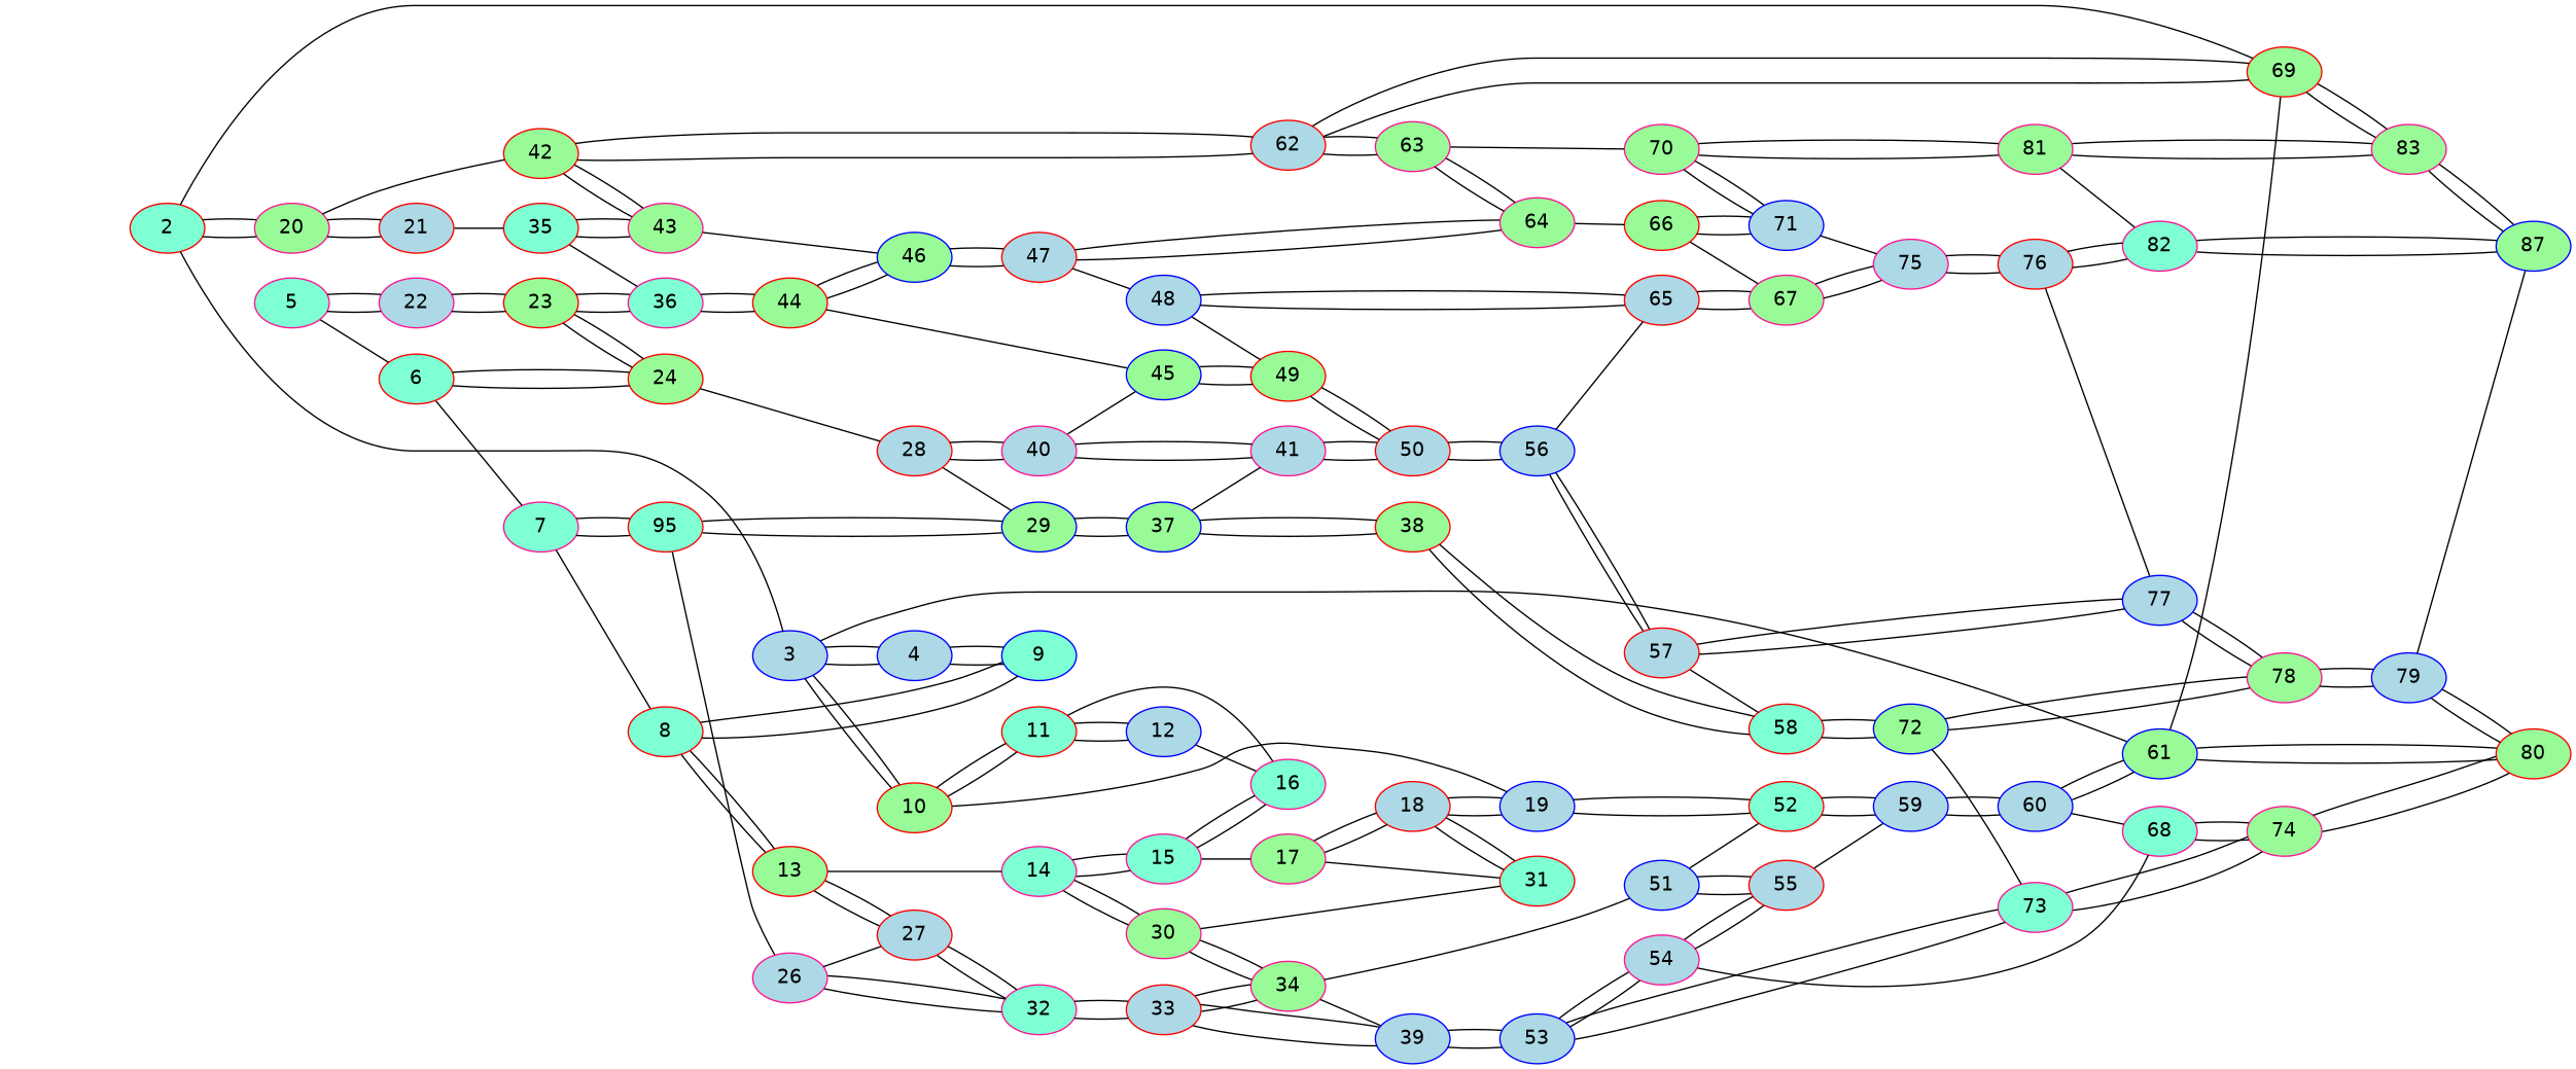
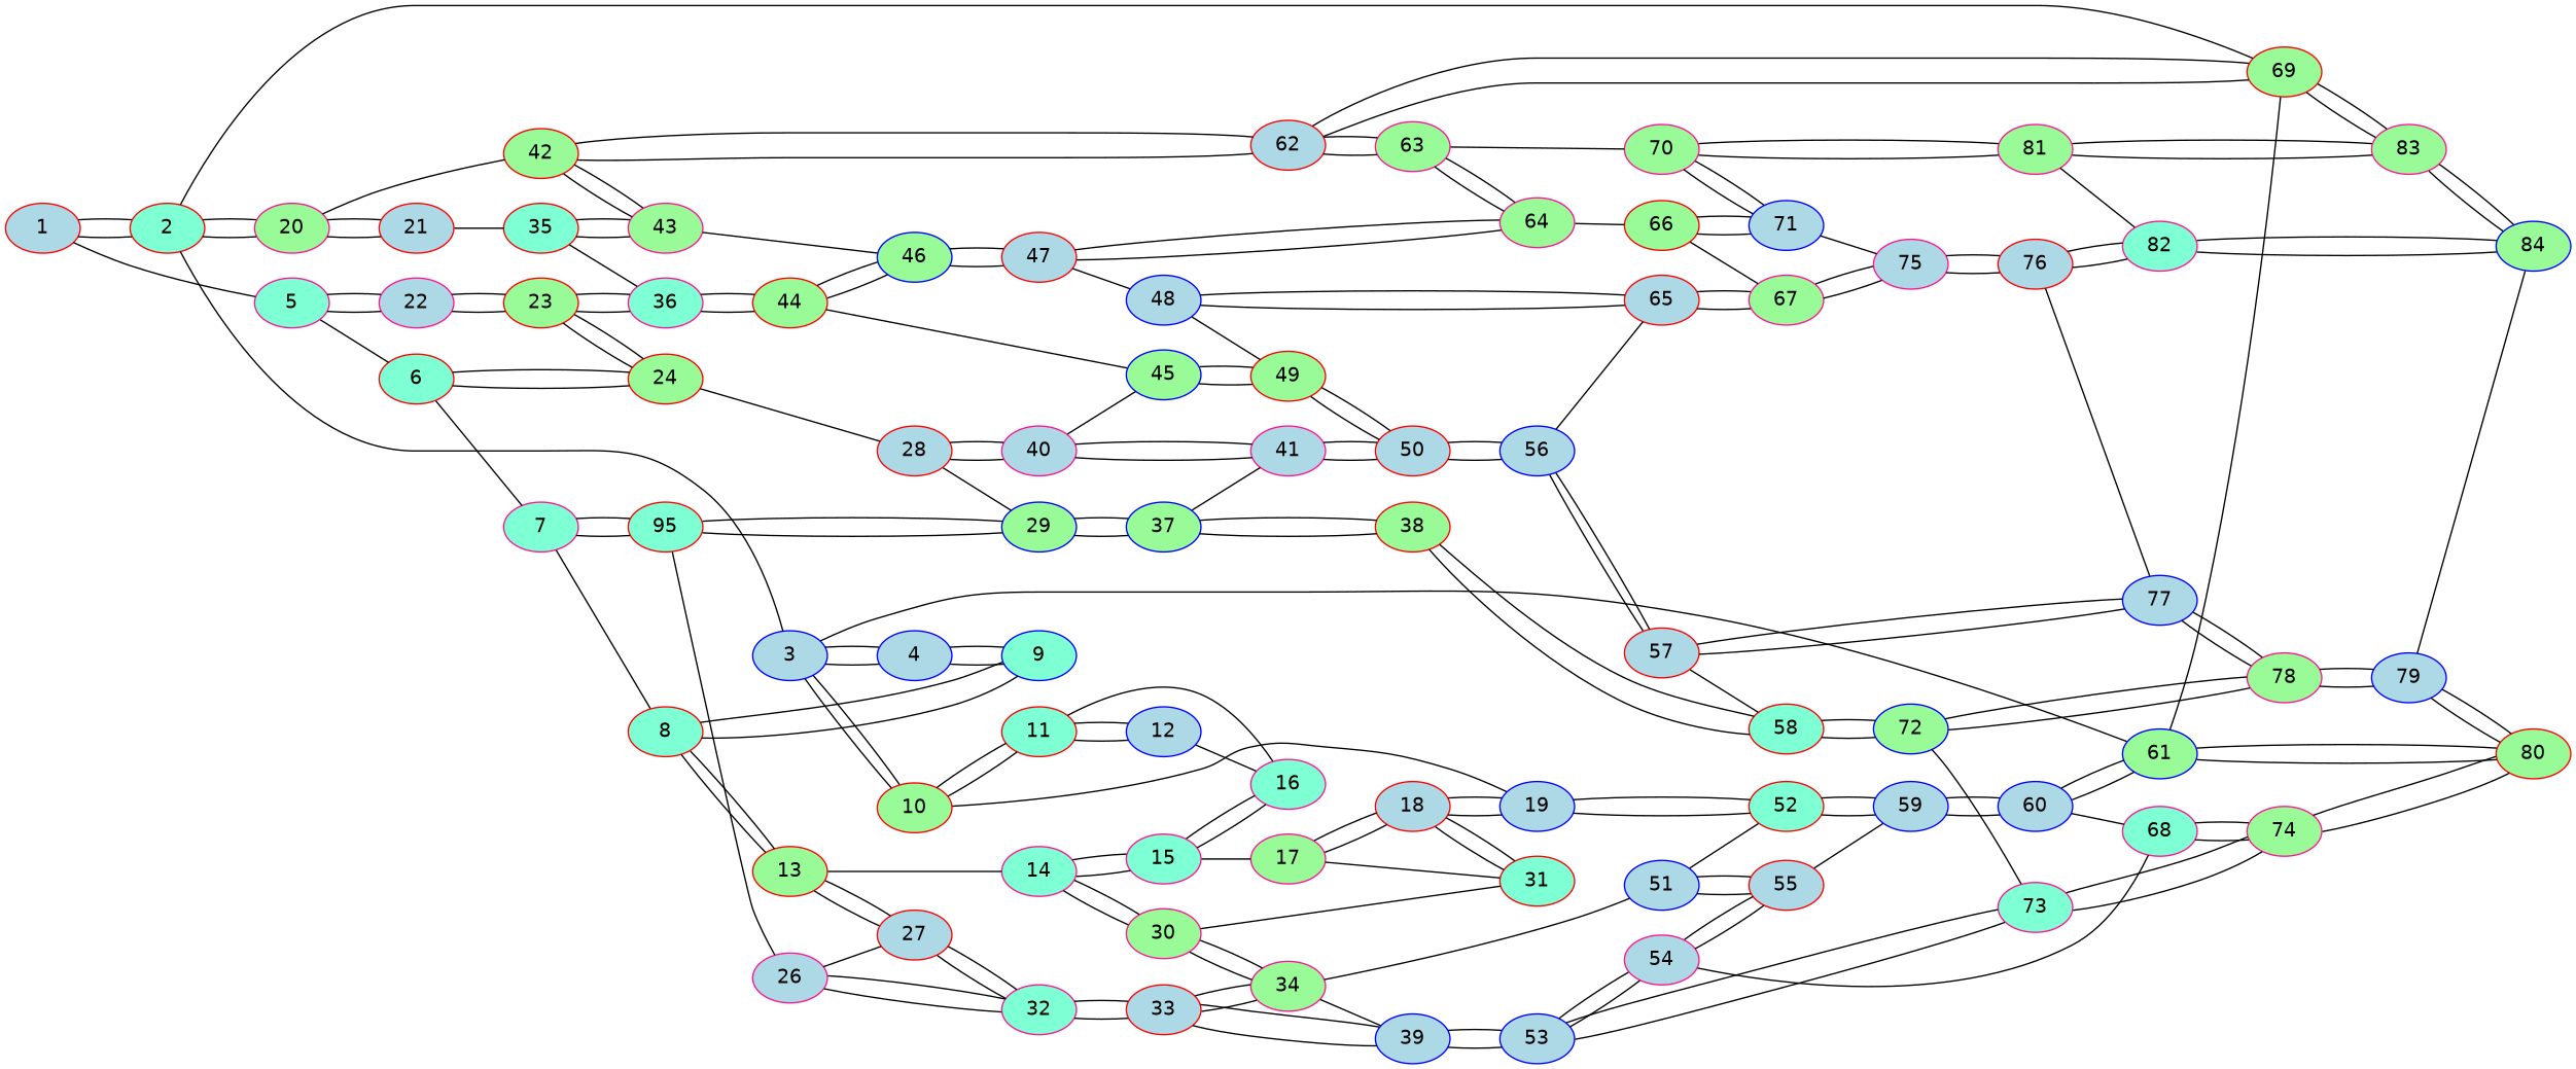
  graph {
    fontname="DejaVu Sans"
    rankdir=LR
    node [color=red fillcolor=lightblue fontname="DejaVu Sans" style=filled]
    edge [fontname="DejaVu Sans"]
    2 [fillcolor=aquamarine]
+   1
    5 [color=deeppink fillcolor=aquamarine]
    3 [color=blue]
    20 [color=deeppink fillcolor=palegreen]
    69 [fillcolor=palegreen]
    6 [fillcolor=aquamarine]
    22 [color=deeppink]
    4 [color=blue]
    10 [fillcolor=palegreen]
    61 [color=blue fillcolor=palegreen]
    21
    42 [fillcolor=palegreen]
    83 [color=deeppink fillcolor=palegreen]
    9 [color=blue fillcolor=aquamarine]
    11 [fillcolor=aquamarine]
    19 [color=blue]
    80 [fillcolor=palegreen]
    7 [color=deeppink fillcolor=aquamarine]
    24 [fillcolor=palegreen]
    23 [fillcolor=palegreen]
    8 [fillcolor=aquamarine]
    n23 [fillcolor=aquamarine label=95]
    28
    13 [fillcolor=palegreen]
    26 [color=deeppink]
    29 [color=blue fillcolor=palegreen]
    14 [color=deeppink fillcolor=aquamarine]
    27
    12 [color=blue]
    16 [color=deeppink fillcolor=aquamarine]
    52 [fillcolor=aquamarine]
    15 [color=deeppink fillcolor=aquamarine]
    30 [color=deeppink fillcolor=palegreen]
    32 [color=deeppink fillcolor=aquamarine]
    17 [color=deeppink fillcolor=palegreen]
    31 [fillcolor=aquamarine]
    34 [color=deeppink fillcolor=palegreen]
    18
    59 [color=blue]
    35 [fillcolor=aquamarine]
    43 [color=deeppink fillcolor=palegreen]
    62
    36 [color=deeppink fillcolor=aquamarine]
    44 [fillcolor=palegreen]
    40 [color=deeppink]
    37 [color=blue fillcolor=palegreen]
    33
    41 [color=deeppink]
    45 [color=blue fillcolor=palegreen]
    38 [fillcolor=palegreen]
    39 [color=blue]
    51 [color=blue]
    53 [color=blue]
    55
    46 [color=blue fillcolor=palegreen]
    58 [fillcolor=aquamarine]
    50
    72 [color=blue fillcolor=palegreen]
    54 [color=deeppink]
    73 [color=deeppink fillcolor=aquamarine]
    49 [fillcolor=palegreen]
    56 [color=blue]
    63 [color=deeppink fillcolor=palegreen]
    47
    48 [color=blue]
    64 [color=deeppink fillcolor=palegreen]
    65
    66 [fillcolor=palegreen]
    67 [color=deeppink fillcolor=palegreen]
    57
    60 [color=blue]
    68 [color=deeppink fillcolor=aquamarine]
    74 [color=deeppink fillcolor=palegreen]
    77 [color=blue]
    78 [color=deeppink fillcolor=palegreen]
    70 [color=deeppink fillcolor=palegreen]
    71 [color=blue]
    81 [color=deeppink fillcolor=palegreen]
    75 [color=deeppink]
    76
-   84 [color=blue fillcolor=palegreen label=87]
+   84 [color=blue fillcolor=palegreen]
    82 [color=deeppink fillcolor=aquamarine]
    79 [color=blue]
    2 -- 3
    2 -- 20
    2 -- 20
    2 -- 69
+   1 -- 2
+   1 -- 2
+   1 -- 5
    5 -- 6
    5 -- 22
    5 -- 22
    3 -- 4
    3 -- 4
    3 -- 10
    3 -- 10
    3 -- 61
    20 -- 21
    20 -- 21
    20 -- 42
    69 -- 83
    69 -- 83
    6 -- 7
    6 -- 24
    6 -- 24
    22 -- 23
    22 -- 23
    4 -- 9
    4 -- 9
    10 -- 11
    10 -- 11
    10 -- 19
    61 -- 69
    61 -- 80
    61 -- 80
    21 -- 35
    42 -- 43
    42 -- 43
    42 -- 62
    42 -- 62
    83 -- 84
    83 -- 84
    11 -- 12
    11 -- 12
    11 -- 16
    19 -- 52
    19 -- 52
    7 -- 8
    7 -- n23
    7 -- n23
    24 -- 28
    23 -- 24
    23 -- 24
    23 -- 36
    23 -- 36
    8 -- 9
    8 -- 9
    8 -- 13
    8 -- 13
    n23 -- 26
    n23 -- 29
    n23 -- 29
    28 -- 29
    28 -- 40
    28 -- 40
    13 -- 14
    13 -- 27
    13 -- 27
    26 -- 27
    26 -- 32
    26 -- 32
    29 -- 37
    29 -- 37
    14 -- 15
    14 -- 15
    14 -- 30
    14 -- 30
    27 -- 32
    27 -- 32
    12 -- 16
    52 -- 59
    52 -- 59
    15 -- 16
    15 -- 16
    15 -- 17
    30 -- 31
    30 -- 34
    30 -- 34
    32 -- 33
    32 -- 33
    17 -- 31
    17 -- 18
    17 -- 18
    34 -- 39
    34 -- 51
    18 -- 19
    18 -- 19
    18 -- 31
    18 -- 31
    59 -- 60
    59 -- 60
    35 -- 43
    35 -- 43
    35 -- 36
    43 -- 46
    62 -- 69
    62 -- 69
    62 -- 63
    62 -- 63
    36 -- 44
    36 -- 44
    44 -- 45
    44 -- 46
    44 -- 46
    40 -- 41
    40 -- 41
    40 -- 45
    37 -- 41
    37 -- 38
    37 -- 38
    33 -- 34
    33 -- 34
    33 -- 39
    33 -- 39
    41 -- 50
    41 -- 50
    45 -- 49
    45 -- 49
    38 -- 58
    38 -- 58
    39 -- 53
    39 -- 53
    51 -- 52
    51 -- 55
    51 -- 55
    53 -- 54
    53 -- 54
    53 -- 73
    53 -- 73
    55 -- 59
    46 -- 47
    46 -- 47
    58 -- 72
    58 -- 72
    50 -- 56
    50 -- 56
    72 -- 73
    72 -- 78
    72 -- 78
    54 -- 55
    54 -- 55
    54 -- 68
    73 -- 74
    73 -- 74
    49 -- 50
    49 -- 50
    56 -- 65
    56 -- 57
    56 -- 57
    63 -- 64
    63 -- 64
    63 -- 70
    47 -- 48
    47 -- 64
    47 -- 64
    48 -- 49
    48 -- 65
    48 -- 65
    64 -- 66
    65 -- 67
    65 -- 67
    66 -- 67
    66 -- 71
    66 -- 71
    67 -- 75
    67 -- 75
    57 -- 58
    57 -- 77
    57 -- 77
    60 -- 61
    60 -- 61
    60 -- 68
    68 -- 74
    68 -- 74
    74 -- 80
    74 -- 80
    77 -- 78
    77 -- 78
    78 -- 79
    78 -- 79
    70 -- 71
    70 -- 71
    70 -- 81
    70 -- 81
    71 -- 75
    81 -- 83
    81 -- 83
    81 -- 82
    75 -- 76
    75 -- 76
    76 -- 77
    76 -- 82
    76 -- 82
    82 -- 84
    82 -- 84
    79 -- 80
    79 -- 80
    79 -- 84
  }
